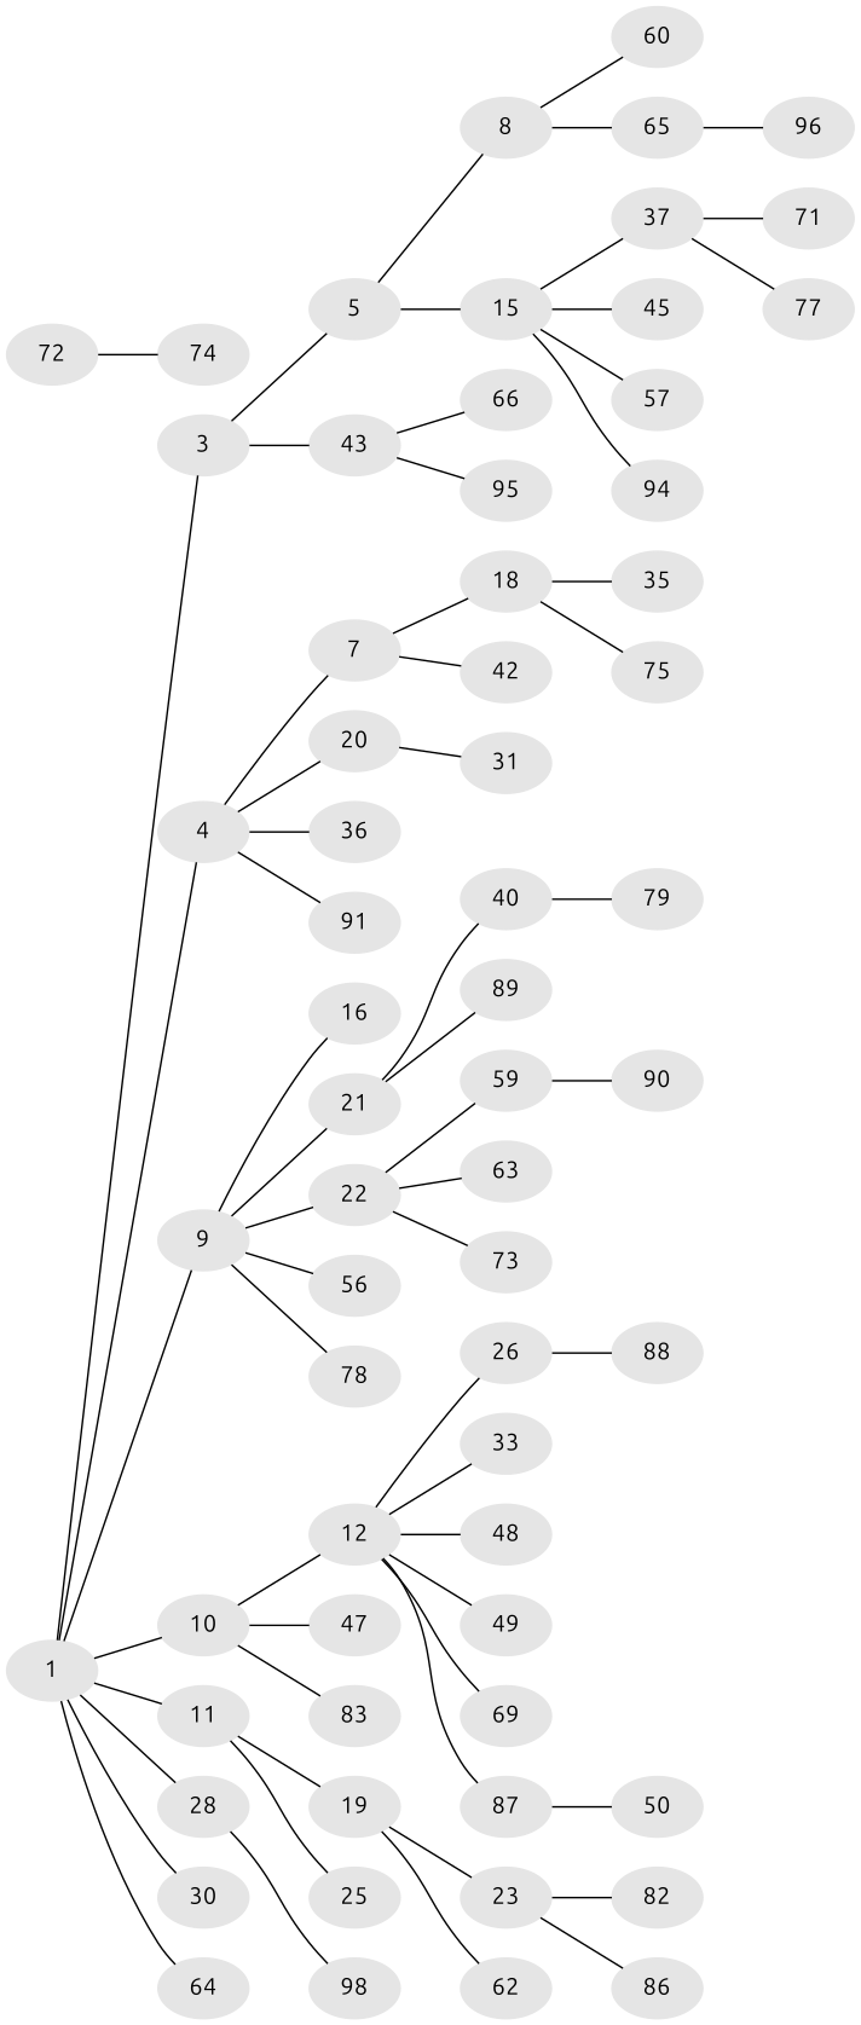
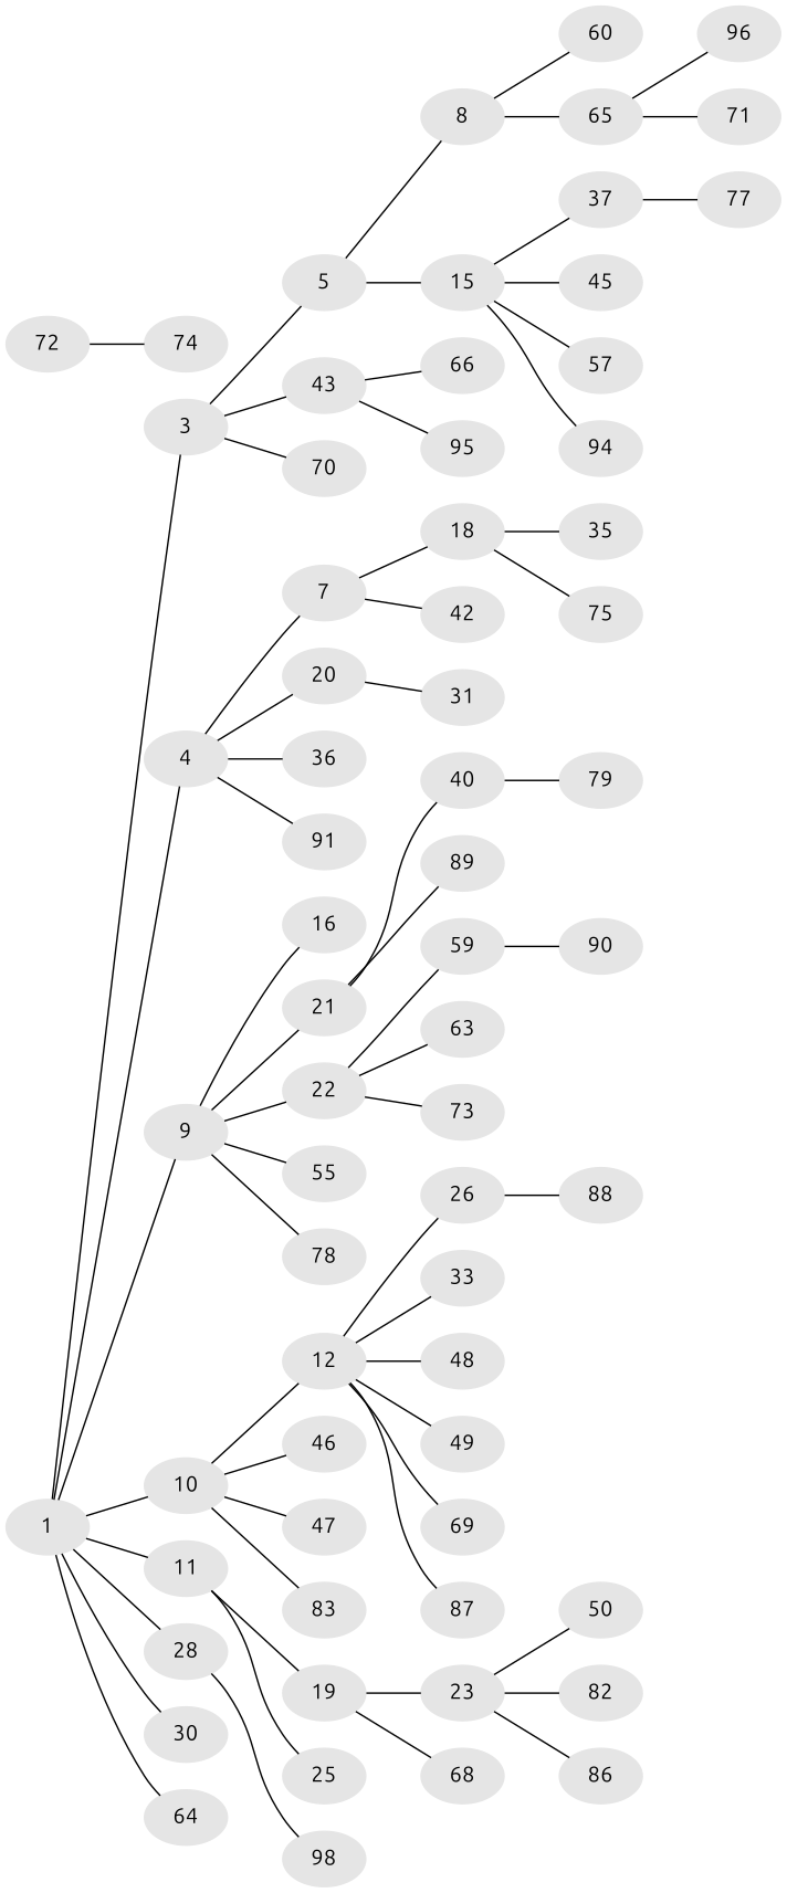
  graph {
    fontname=Ubuntu
    rankdir=LR
    node [color=gray90 fontname=Ubuntu style=filled]
    edge [fontname=Ubuntu]
    1 [super="+2"]
    3 [super="+84"]
    4 [super="+6"]
    9 [super="+14"]
    10 [super="+38"]
    11 [super="+13"]
    28 [super="+39"]
    30 [super="+32"]
    64
    5 [super="+76"]
    43 [super="+51"]
+   70 [super="+97"]
    7 [super="+85"]
    20
    36 [super="+52"]
    91
    16
    21 [super="+34"]
    22 [super="+27"]
-   55 [label=56]
+   55
    78 [super="+92"]
    12 [super="+17"]
+   46
    47
    83
    19 [super="+53"]
    25
    98
    8 [super="+54"]
    15 [super="+62"]
    n31 [label=66]
    95
    18 [super="+41"]
    42
    31 [super="+93"]
    60
    65 [super="+99"]
    37 [super="+67"]
    45 [super="+56"]
    57
    94
    35
    75
    96
    40 [super="+58"]
    89
    59 [super="+66"]
    63
    73
    26
    33
    48
    49
    69
    87
    23 [super="+24"]
-   68 [label=62]
+   68
    88
    71
    77
    50
    82
    86
    79 [super="+80"]
    90
    72
    74
    1 -- 3
    1 -- 4
    1 -- 9
    1 -- 10
    1 -- 11
    1 -- 28
    1 -- 30
    1 -- 64
    3 -- 5
    3 -- 43
+   3 -- 70
    4 -- 7
    4 -- 20
    4 -- 36
    4 -- 91
    9 -- 16
    9 -- 21
    9 -- 22
    9 -- 55
    9 -- 78
    10 -- 12
+   10 -- 46
    10 -- 47
    10 -- 83
    11 -- 19
    11 -- 25
    28 -- 98
    5 -- 8
    5 -- 15
    43 -- n31
    43 -- 95
    7 -- 18
    7 -- 42
    20 -- 31
    21 -- 40
    21 -- 89
    22 -- 59
    22 -- 63
    22 -- 73
    12 -- 26
    12 -- 33
    12 -- 48
    12 -- 49
    12 -- 69
    12 -- 87
    19 -- 23
    19 -- 68
    8 -- 60
    8 -- 65
    15 -- 37
    15 -- 45
    15 -- 57
    15 -- 94
    18 -- 35
    18 -- 75
    65 -- 96
-   37 -- 71
+   65 -- 71
    37 -- 77
    40 -- 79
    59 -- 90
    26 -- 88
-   87 -- 50
+   23 -- 50
    23 -- 82
    23 -- 86
    72 -- 74
  }
